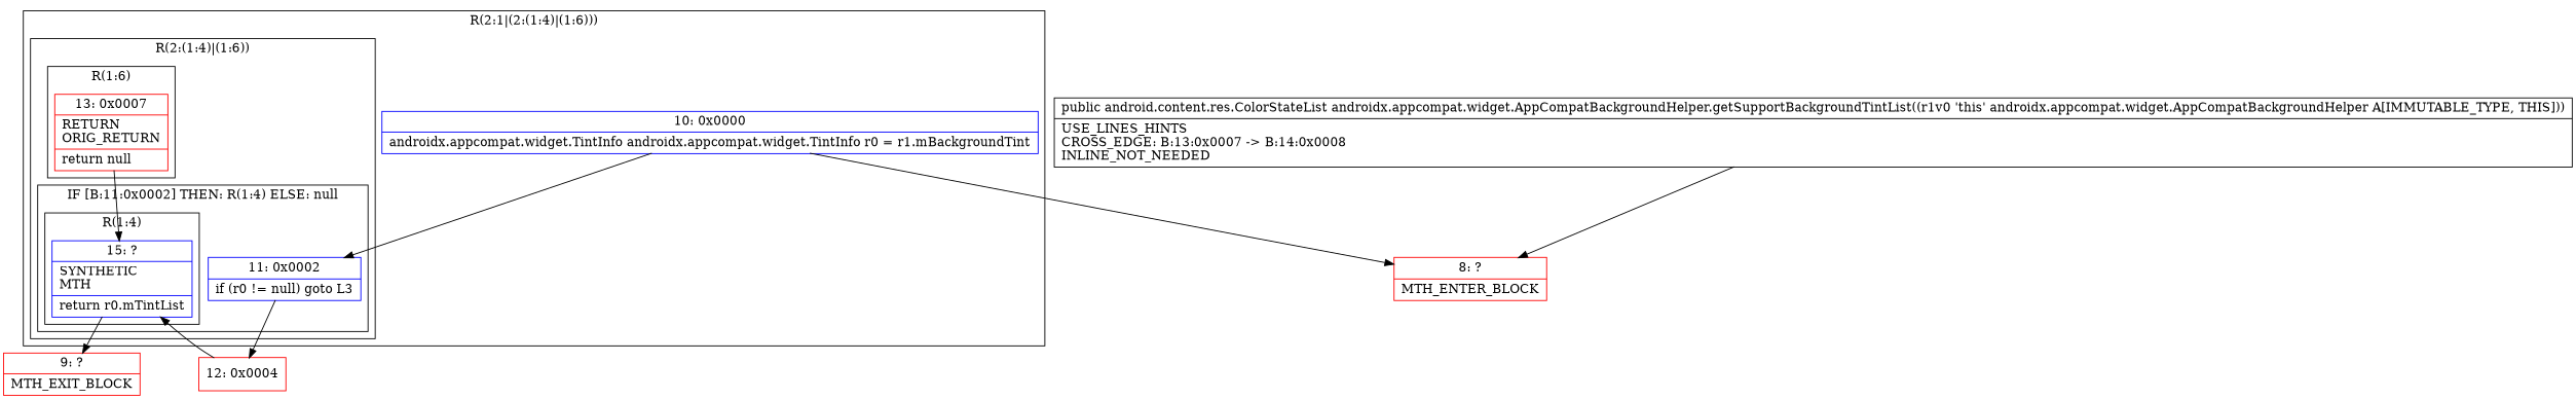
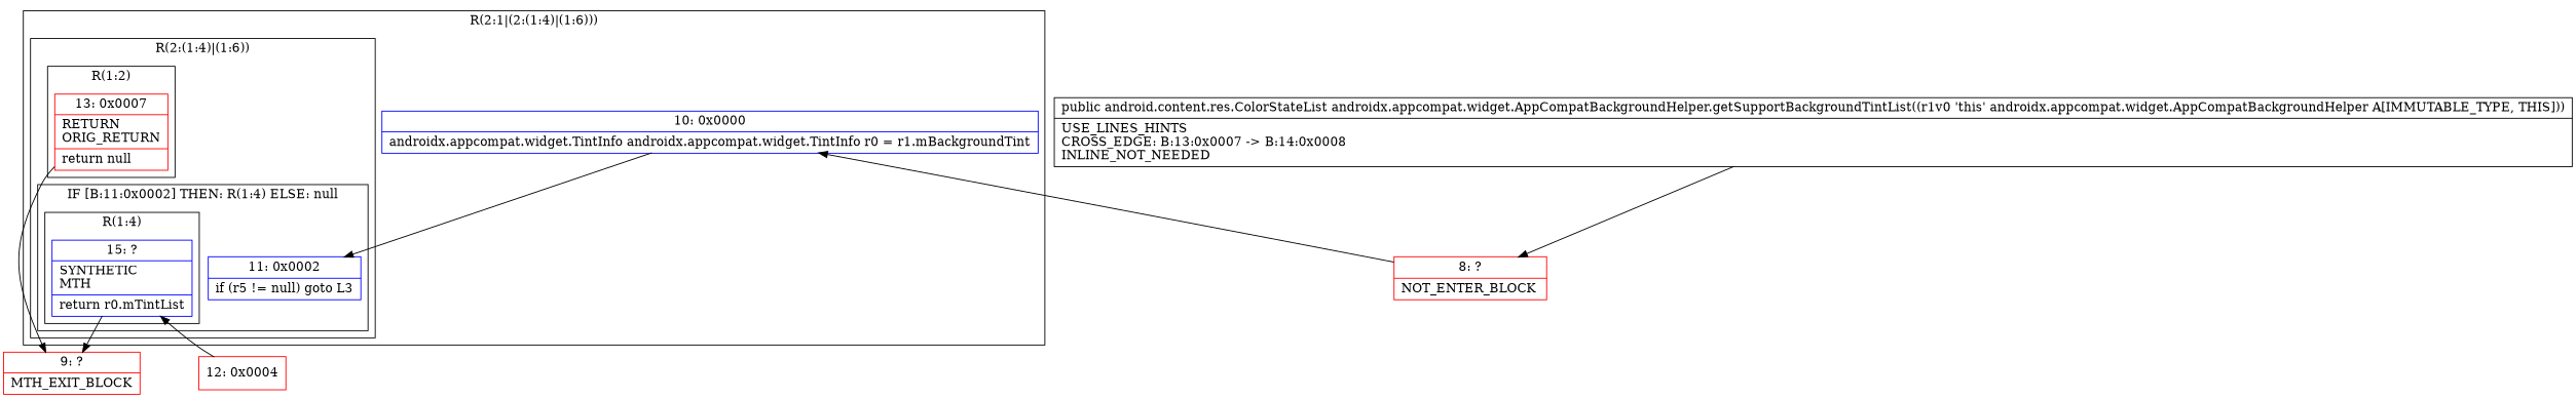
  digraph {
    node [color=red shape=record]
    n1 [color=blue label="{15\:\ ?|SYNTHETIC\lMTH\l|return r0.mTintList\l}"]
-   n2 [color=blue label="{11\:\ 0x0002|if (r0 != null) goto L3\l}"]
+   n2 [color=blue label="{11\:\ 0x0002|if (r5 != null) goto L3\l}"]
    n3 [label="{13\:\ 0x0007|RETURN\lORIG_RETURN\l|return null\l}"]
    n4 [color=blue label="{10\:\ 0x0000|androidx.appcompat.widget.TintInfo androidx.appcompat.widget.TintInfo r0 = r1.mBackgroundTint\l}"]
    n5 [label="{9\:\ ?|MTH_EXIT_BLOCK\l}"]
    n6 [label="{12\:\ 0x0004}"]
-   n7 [label="{8\:\ ?|MTH_ENTER_BLOCK\l}"]
+   n7 [label="{8\:\ ?|NOT_ENTER_BLOCK\l}"]
    n8 [label="{public android.content.res.ColorStateList androidx.appcompat.widget.AppCompatBackgroundHelper.getSupportBackgroundTintList((r1v0 'this' androidx.appcompat.widget.AppCompatBackgroundHelper A[IMMUTABLE_TYPE, THIS]))  | USE_LINES_HINTS\lCROSS_EDGE: B:13:0x0007 \-\> B:14:0x0008\lINLINE_NOT_NEEDED\l}" color=""]
    subgraph cluster_1 {
      label="R(2:1|(2:(1:4)|(1:6)))"
      n4
      subgraph cluster_2 {
        label="R(2:(1:4)|(1:6))"
        subgraph cluster_3 {
          label="IF [B:11:0x0002] THEN: R(1:4) ELSE: null"
          n2
          subgraph cluster_4 {
            label="R(1:4)"
            n1
          }
        }
        subgraph cluster_5 {
-         label="R(1:6)"
+         label="R(1:2)"
          n3
        }
      }
    }
    n1 -> n5
-   n2 -> n6
-   n3 -> n1
+   n3 -> n5
    n4 -> n2
    n6 -> n1
-   n4 -> n7
+   n7 -> n4
    n8 -> n7
  }
